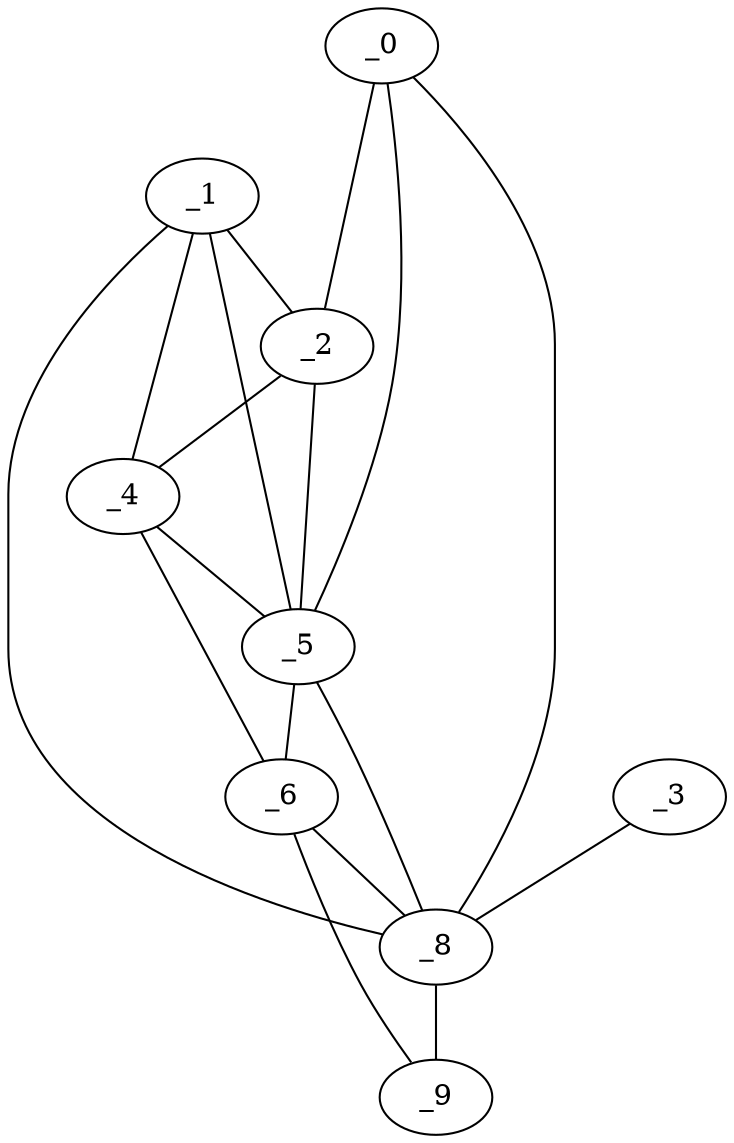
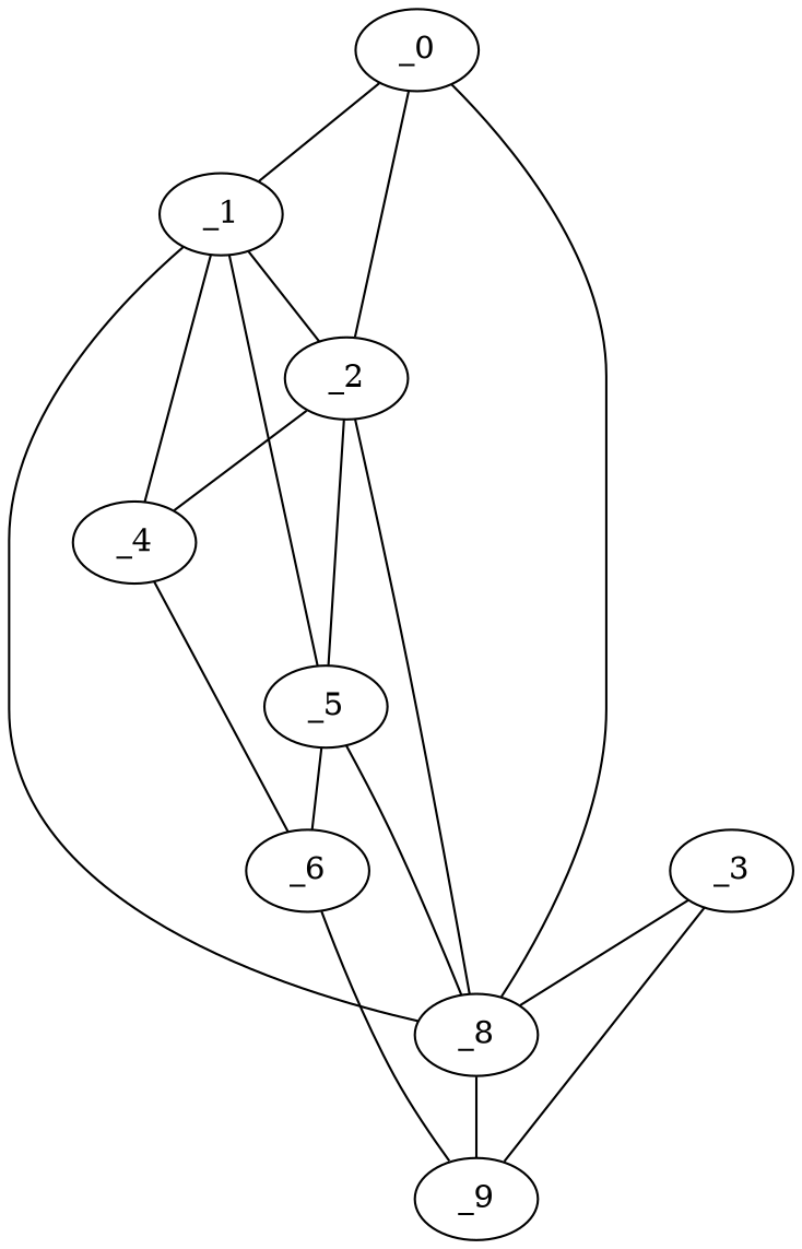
  graph {
    node [x=81 y=4]
    edge [valence=2]
    _0 [x=52 y=11]
    _1 [x=73 y=106]
    _2 [x=75 y=125]
    _8 [x=88 y=69]
    _4 [y=109]
    _5 [x=87 y=82]
    _3
    _9 [x=97]
    _6 [x=87 y=123]
-   _0 -- _5
+   _0 -- _1
    _0 -- _2 [valence=1]
    _0 -- _8
    _1 -- _2
    _1 -- _8
    _1 -- _4 [valence=1]
    _1 -- _5
    _2 -- _4
    _2 -- _5 [valence=1]
    _8 -- _9 [valence=1]
-   _4 -- _5
    _4 -- _6 [valence=1]
    _5 -- _8 [valence=1]
    _5 -- _6 [valence=1]
    _3 -- _8
-   _6 -- _8
+   _3 -- _9
+   _2 -- _8
    _6 -- _9 [valence=1]
  }
